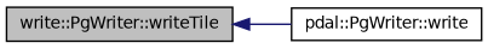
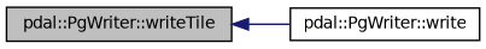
  digraph {
    rankdir=LR
    node [color=black fontname=Helvetica fontsize=10 shape=record style=filled]
-   n1 [fillcolor=grey75 fontcolor=black height=0.2 label="write::PgWriter::writeTile" width=0.4]
+   n1 [fillcolor=grey75 fontcolor=black height=0.2 label="pdal::PgWriter::writeTile" width=0.4]
    n2 [fillcolor=white height=0.2 label="pdal::PgWriter::write" width=0.4]
    n1 -> n2 [color=midnightblue dir=back fontname=Helvetica fontsize=10 labelfontname=Helvetica labelfontsize=10 style=solid]
  }
